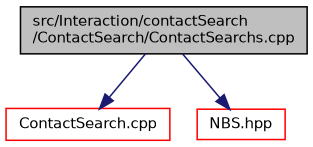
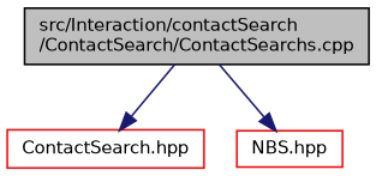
  digraph {
    node [color=red fillcolor=white fontname=Helvetica fontsize=10 shape=record style=filled]
    edge [color=midnightblue fontname=Helvetica fontsize=10 labelfontname=Helvetica labelfontsize=10 style=solid]
    n1 [color=black fillcolor=grey75 fontcolor=black height=0.2 label="src/Interaction/contactSearch\l/ContactSearch/ContactSearchs.cpp" width=0.4]
-   n2 [height=0.2 label="ContactSearch.cpp" width=0.4]
+   n2 [height=0.2 label="ContactSearch.hpp" width=0.4]
    n3 [height=0.2 label="NBS.hpp" width=0.4]
    n1 -> n2
    n1 -> n3
  }
